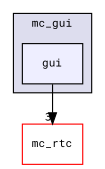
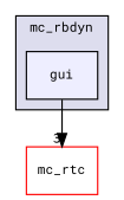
  digraph {
    compound=true
    fontname="Roboto Mono"
    node [fontname="Roboto Mono" fontsize=10 shape=box style=filled]
    n1 [fillcolor="#eeeeff" label=gui pencolor=black]
    n2 [color=red fillcolor=white label=mc_rtc]
    subgraph cluster_1 {
      bgcolor="#ddddee"
      fontsize=10
-     label=mc_gui
+     label=mc_rbdyn
      pencolor=black
      n1
    }
    n1 -> n2 [headlabel=3 labeldistance=1.5 labelfontname=Helvetica labelfontsize=10 fontname="Roboto Mono"]
  }
